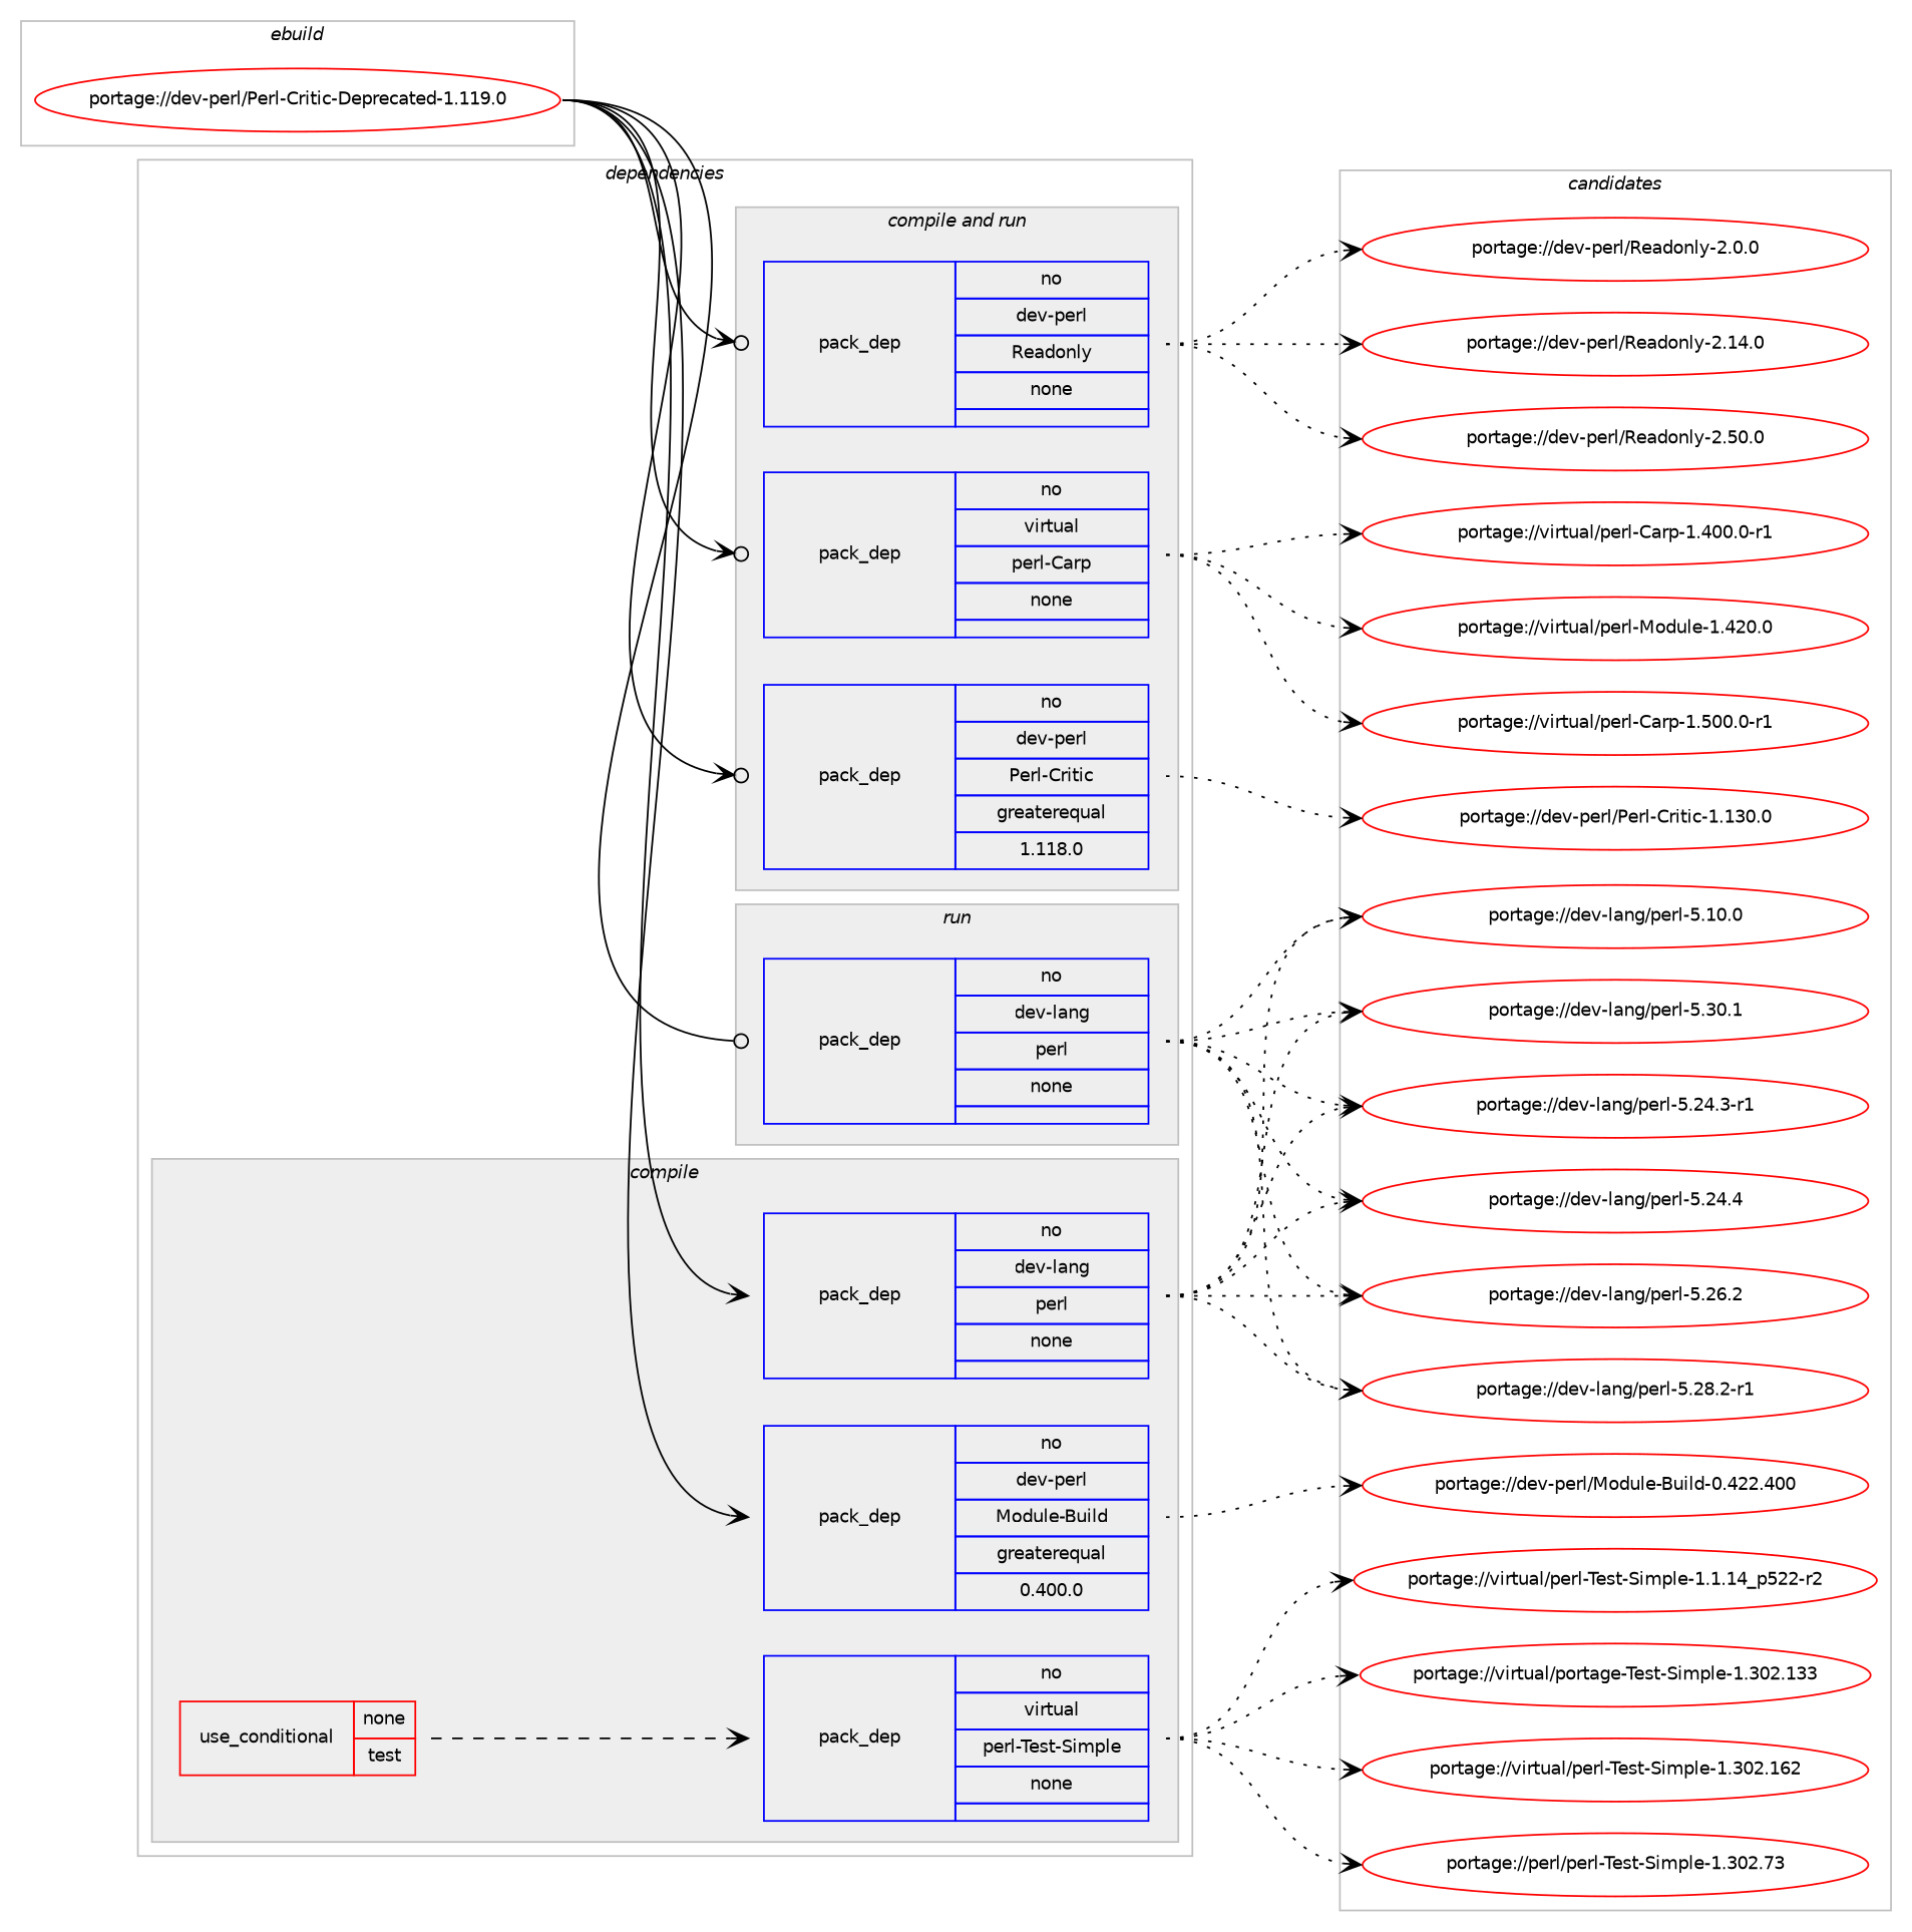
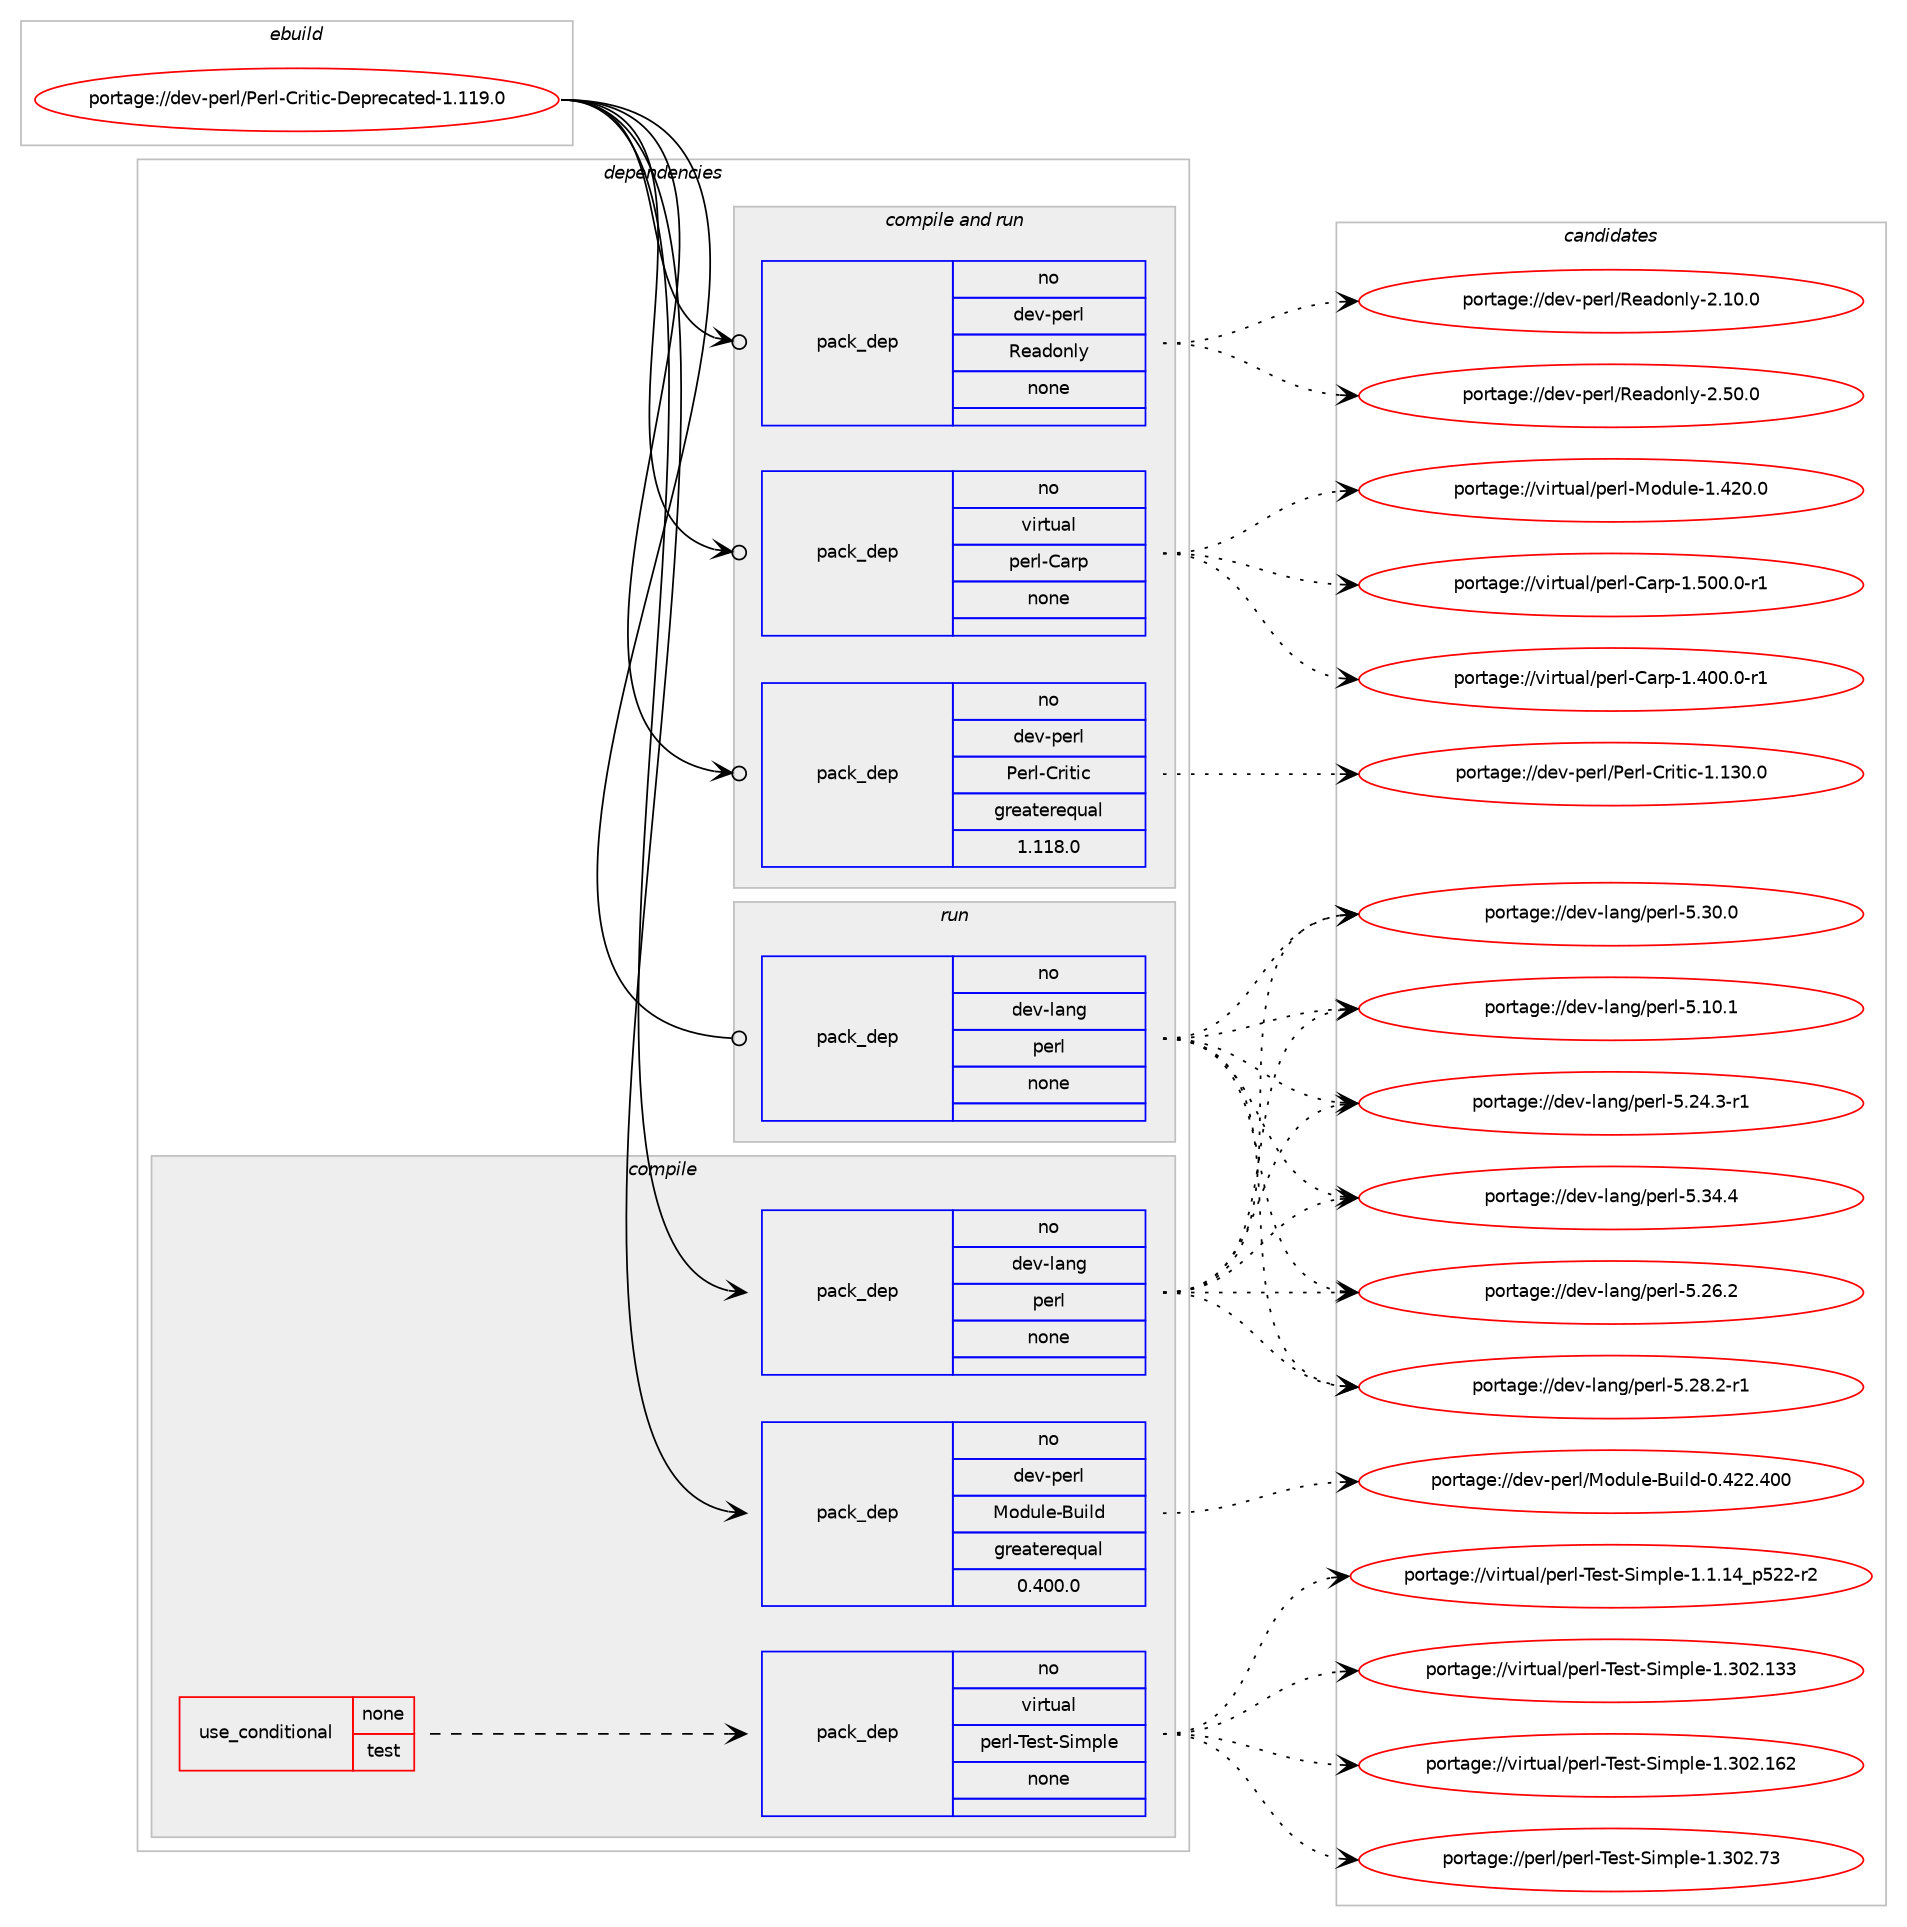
  digraph {
    compound=true
    concentrate=true
    fontname=Helvetica
    fontsize=10
    newrank=true
    rankdir=LR
    ranksep=1.5
    node [color=red fontname=Helvetica fontsize=10]
    edge [arrowhead=vee headport=w style=dotted tailport=e weight=100]
    n1 [label="portage://dev-perl/Perl-Critic-Deprecated-1.119.0" width=4]
    n2 [color=blue label=<<TABLE BORDER="0" CELLBORDER="1" CELLSPACING="0" CELLPADDING="4" WIDTH="220"><TR><TD ROWSPAN="6" CELLPADDING="30">pack_dep</TD></TR><TR><TD WIDTH="110">no</TD></TR><TR><TD>virtual</TD></TR><TR><TD>perl-Test-Simple</TD></TR><TR><TD>none</TD></TR><TR><TD></TD></TR></TABLE>> shape=none]
    n3 [label=<<TABLE BORDER="0" CELLBORDER="1" CELLSPACING="0" CELLPADDING="4"><TR><TD ROWSPAN="3" CELLPADDING="10">use_conditional</TD></TR><TR><TD>none</TD></TR><TR><TD>test</TD></TR></TABLE>> shape=none]
    n4 [color=blue label=<<TABLE BORDER="0" CELLBORDER="1" CELLSPACING="0" CELLPADDING="4" WIDTH="220"><TR><TD ROWSPAN="6" CELLPADDING="30">pack_dep</TD></TR><TR><TD WIDTH="110">no</TD></TR><TR><TD>dev-lang</TD></TR><TR><TD>perl</TD></TR><TR><TD>none</TD></TR><TR><TD></TD></TR></TABLE>> shape=none]
    n5 [color=blue label=<<TABLE BORDER="0" CELLBORDER="1" CELLSPACING="0" CELLPADDING="4" WIDTH="220"><TR><TD ROWSPAN="6" CELLPADDING="30">pack_dep</TD></TR><TR><TD WIDTH="110">no</TD></TR><TR><TD>dev-perl</TD></TR><TR><TD>Module-Build</TD></TR><TR><TD>greaterequal</TD></TR><TR><TD>0.400.0</TD></TR></TABLE>> shape=none]
    n6 [color=blue label=<<TABLE BORDER="0" CELLBORDER="1" CELLSPACING="0" CELLPADDING="4" WIDTH="220"><TR><TD ROWSPAN="6" CELLPADDING="30">pack_dep</TD></TR><TR><TD WIDTH="110">no</TD></TR><TR><TD>dev-perl</TD></TR><TR><TD>Perl-Critic</TD></TR><TR><TD>greaterequal</TD></TR><TR><TD>1.118.0</TD></TR></TABLE>> shape=none]
    n7 [color=blue label=<<TABLE BORDER="0" CELLBORDER="1" CELLSPACING="0" CELLPADDING="4" WIDTH="220"><TR><TD ROWSPAN="6" CELLPADDING="30">pack_dep</TD></TR><TR><TD WIDTH="110">no</TD></TR><TR><TD>dev-perl</TD></TR><TR><TD>Readonly</TD></TR><TR><TD>none</TD></TR><TR><TD></TD></TR></TABLE>> shape=none]
    n8 [color=blue label=<<TABLE BORDER="0" CELLBORDER="1" CELLSPACING="0" CELLPADDING="4" WIDTH="220"><TR><TD ROWSPAN="6" CELLPADDING="30">pack_dep</TD></TR><TR><TD WIDTH="110">no</TD></TR><TR><TD>virtual</TD></TR><TR><TD>perl-Carp</TD></TR><TR><TD>none</TD></TR><TR><TD></TD></TR></TABLE>> shape=none]
    n9 [color=blue label=<<TABLE BORDER="0" CELLBORDER="1" CELLSPACING="0" CELLPADDING="4" WIDTH="220"><TR><TD ROWSPAN="6" CELLPADDING="30">pack_dep</TD></TR><TR><TD WIDTH="110">no</TD></TR><TR><TD>dev-lang</TD></TR><TR><TD>perl</TD></TR><TR><TD>none</TD></TR><TR><TD></TD></TR></TABLE>> shape=none]
    n10 [label="portage://virtual/perl-Test-Simple-1.1.14_p522-r2" width=4]
-   n11 [label="portage://virtual/portage-Test-Simple-1.302.133" width=4]
+   n11 [label="portage://virtual/perl-Test-Simple-1.302.133" width=4]
    n12 [label="portage://virtual/perl-Test-Simple-1.302.162" width=4]
    n13 [label="portage://perl/perl-Test-Simple-1.302.73" width=4]
    n14 [label="portage://dev-lang/perl-5.24.3-r1" width=4]
-   n15 [label="portage://dev-lang/perl-5.24.4" width=4]
+   n15 [label="portage://dev-lang/perl-5.34.4" width=4]
    n16 [label="portage://dev-lang/perl-5.26.2" width=4]
    n17 [label="portage://dev-lang/perl-5.28.2-r1" width=4]
-   n18 [label="portage://dev-lang/perl-5.10.0" width=4]
-   n19 [label="portage://dev-lang/perl-5.30.1" width=4]
+   n18 [label="portage://dev-lang/perl-5.30.0" width=4]
+   n19 [label="portage://dev-lang/perl-5.10.1" width=4]
    n20 [label="portage://dev-perl/Module-Build-0.422.400" width=4]
    n21 [label="portage://dev-perl/Perl-Critic-1.130.0" width=4]
-   n22 [label="portage://dev-perl/Readonly-2.0.0" width=4]
-   n23 [label="portage://dev-perl/Readonly-2.14.0" width=4]
+   n23 [label="portage://dev-perl/Readonly-2.10.0" width=4]
    n24 [label="portage://dev-perl/Readonly-2.50.0" width=4]
    n25 [label="portage://virtual/perl-Carp-1.400.0-r1" width=4]
    n26 [label="portage://virtual/perl-Module-1.420.0" width=4]
    n27 [label="portage://virtual/perl-Carp-1.500.0-r1" width=4]
    subgraph cluster_1 {
      color=gray
      label=<<i>ebuild</i>>
      rank=same
      n1
    }
    subgraph cluster_2 {
      color=gray
      label=<<i>dependencies</i>>
      subgraph cluster_3 {
        color=gray
        fillcolor="#eeeeee"
        label=<<i>compile</i>>
        style=filled
        subgraph sub_4 {
          color=gray
          fillcolor="#eeeeee"
          label=<<i>compile</i>>
          style=filled
          n3
          subgraph sub_5 {
            color=gray
            fillcolor="#eeeeee"
            label=<<i>compile</i>>
            style=filled
            n2
          }
        }
        subgraph sub_6 {
          color=gray
          fillcolor="#eeeeee"
          label=<<i>compile</i>>
          style=filled
          n4
        }
        subgraph sub_7 {
          color=gray
          fillcolor="#eeeeee"
          label=<<i>compile</i>>
          style=filled
          n5
        }
      }
      subgraph cluster_8 {
        color=gray
        fillcolor="#eeeeee"
        label=<<i>compile and run</i>>
        style=filled
        subgraph sub_9 {
          color=gray
          fillcolor="#eeeeee"
          label=<<i>compile and run</i>>
          style=filled
          n6
        }
        subgraph sub_10 {
          color=gray
          fillcolor="#eeeeee"
          label=<<i>compile and run</i>>
          style=filled
          n7
        }
        subgraph sub_11 {
          color=gray
          fillcolor="#eeeeee"
          label=<<i>compile and run</i>>
          style=filled
          n8
        }
      }
      subgraph cluster_12 {
        color=gray
        fillcolor="#eeeeee"
        label=<<i>run</i>>
        style=filled
        subgraph sub_13 {
          color=gray
          fillcolor="#eeeeee"
          label=<<i>run</i>>
          style=filled
          n9
        }
      }
    }
    subgraph cluster_14 {
      color=gray
      label=<<i>candidates</i>>
      rank=same
      subgraph sub_15 {
        color=black
        label=<<i>candidates</i>>
        nodesep=1
        rank=same
        n10
        n11
        n12
        n13
      }
      subgraph sub_16 {
        color=black
        label=<<i>candidates</i>>
        nodesep=1
        rank=same
        n14
        n15
        n16
        n17
        n18
        n19
      }
      subgraph sub_17 {
        color=black
        label=<<i>candidates</i>>
        nodesep=1
        rank=same
        n20
      }
      subgraph sub_18 {
        color=black
        label=<<i>candidates</i>>
        nodesep=1
        rank=same
        n21
      }
      subgraph sub_19 {
        color=black
        label=<<i>candidates</i>>
        nodesep=1
        rank=same
-       n22
        n23
        n24
      }
      subgraph sub_20 {
        color=black
        label=<<i>candidates</i>>
        nodesep=1
        rank=same
        n25
        n26
        n27
      }
      subgraph sub_21 {
        color=black
        label=<<i>candidates</i>>
        nodesep=1
        rank=same
        n14
        n15
        n16
        n17
        n18
        n19
      }
    }
    n1 -> n4 [style=solid weight=20]
    n1 -> n5 [style=solid weight=20]
    n1 -> n6 [arrowhead=odotvee style=solid weight=20]
    n1 -> n7 [arrowhead=odotvee style=solid weight=20]
    n1 -> n8 [arrowhead=odotvee style=solid weight=20]
    n1 -> n9 [arrowhead=odot style=solid weight=20]
    n2 -> n10
    n2 -> n11
    n2 -> n12
    n2 -> n13
    n3 -> n2 [style=dashed weight=20]
    n4 -> n14
    n4 -> n15
    n4 -> n16
    n4 -> n17
    n4 -> n18
    n4 -> n19
    n5 -> n20
    n6 -> n21
-   n7 -> n22
    n7 -> n23
    n7 -> n24
    n8 -> n25
    n8 -> n26
    n8 -> n27
    n9 -> n14
    n9 -> n15
    n9 -> n16
    n9 -> n17
    n9 -> n18
    n9 -> n19
  }
